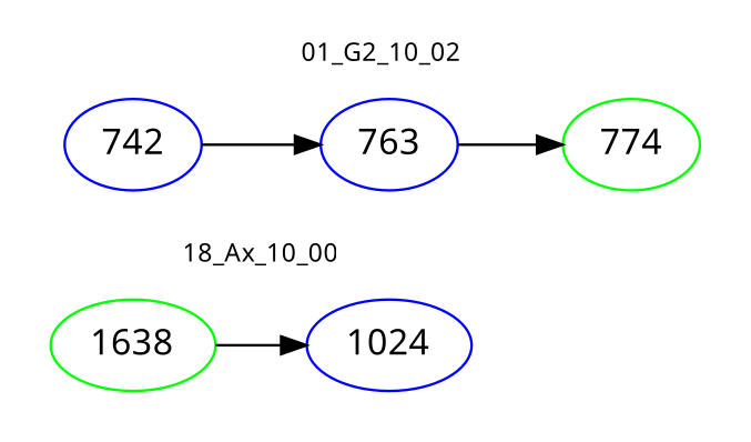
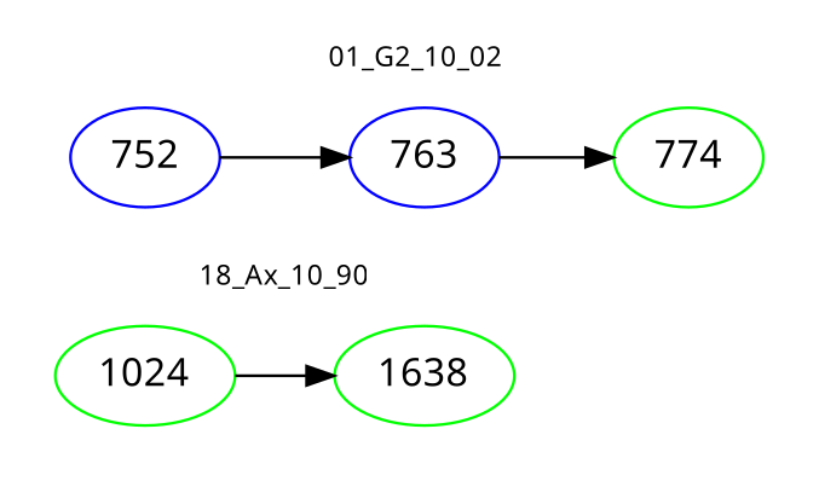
  digraph {
    fontname="Noto Sans"
    rankdir=LR
    node [color=blue fontname="Noto Sans"]
    edge [color=black fontname="Noto Sans"]
-   n1 [label=1024]
+   n1 [color=green label=1024]
    n2 [color=green label=1638]
-   n3 [label=742]
+   n3 [label=752]
    n4 [label=763]
    n5 [color=green label=774]
    subgraph cluster_1 {
      color=white
      fontsize=10
-     label="18_Ax_10_00"
+     label="18_Ax_10_90"
      n1
      n2
    }
    subgraph cluster_2 {
      color=white
      fontsize=10
      label="01_G2_10_02"
      n3
      n4
      n5
    }
-   n2 -> n1
+   n1 -> n2
    n3 -> n4
    n4 -> n5
  }
